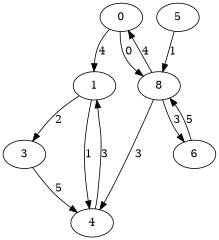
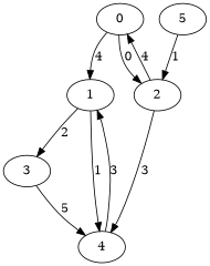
  strict digraph {
    0
    1
-   2 [label=8]
+   2
    3
    4
-   6
    5
    0 -> 1 [label=4]
    0 -> 2 [label=0]
    1 -> 3 [label=2]
    1 -> 4 [label=1]
    2 -> 0 [label=4]
    2 -> 4 [label=3]
-   2 -> 6 [label=3]
    3 -> 4 [label=5]
    4 -> 1 [label=3]
-   6 -> 2 [label=5]
    5 -> 2 [label=1]
  }
